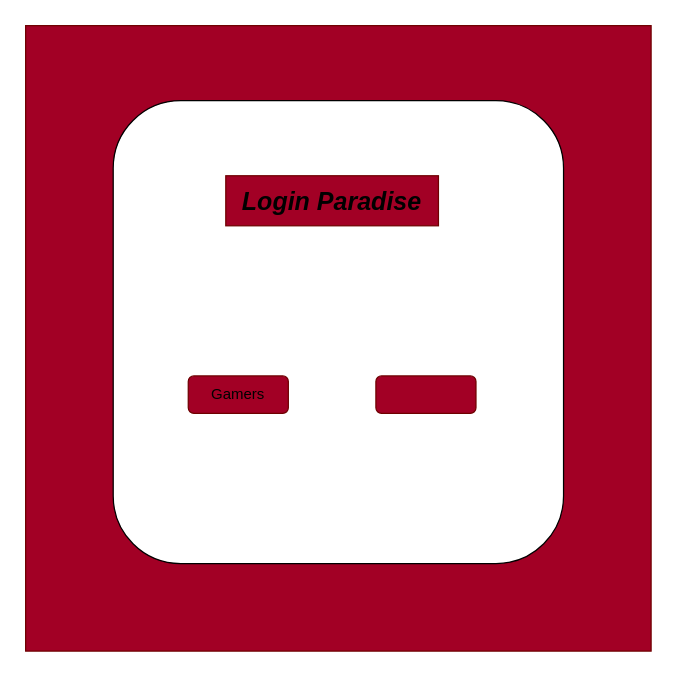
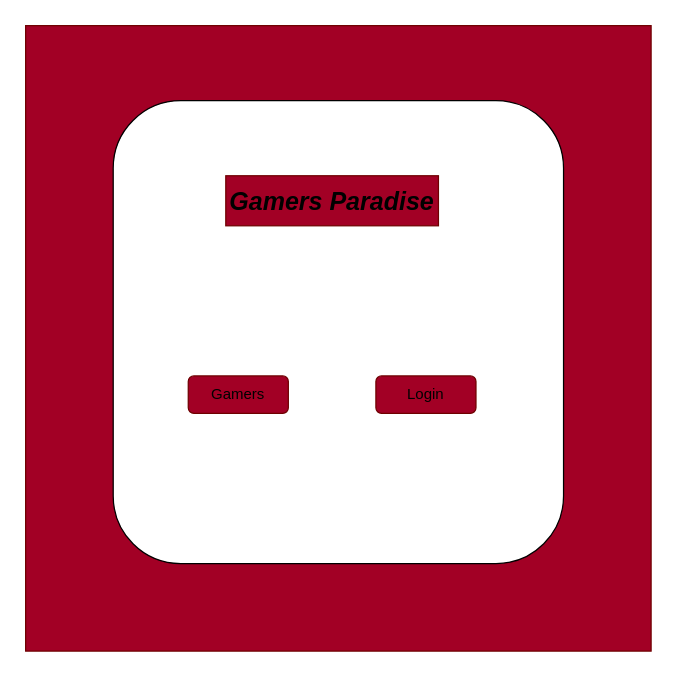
  <mxCell id="0" />
  <mxCell id="1" parent="0" />
  <mxCell id="2" value="" style="whiteSpace=wrap;html=1;aspect=fixed;fillColor=#a20025;strokeColor=#6F0000;fontColor=#ffffff;" parent="1" vertex="1"><mxGeometry x="20" y="20" width="500" height="500" as="geometry" /></mxCell>
  <mxCell id="3" value="" style="rounded=1;whiteSpace=wrap;html=1;" parent="1" vertex="1"><mxGeometry x="90" y="80" width="360" height="370" as="geometry" /></mxCell>
- <mxCell id="4" value="&lt;font style=&quot;font-size: 20px&quot; color=&quot;#000000&quot;&gt;&lt;i&gt;&lt;b&gt;Login Paradise&lt;/b&gt;&lt;/i&gt;&lt;/font&gt;" style="text;html=1;align=center;verticalAlign=middle;whiteSpace=wrap;rounded=0;fillColor=#a20025;strokeColor=#6F0000;fontColor=#ffffff;" parent="1" vertex="1"><mxGeometry x="180" y="140" width="170" height="40" as="geometry" /></mxCell>
+ <mxCell id="4" value="&lt;font style=&quot;font-size: 20px&quot; color=&quot;#000000&quot;&gt;&lt;i&gt;&lt;b&gt;Gamers Paradise&lt;/b&gt;&lt;/i&gt;&lt;/font&gt;" style="text;html=1;align=center;verticalAlign=middle;whiteSpace=wrap;rounded=0;fillColor=#a20025;strokeColor=#6F0000;fontColor=#ffffff;" parent="1" vertex="1"><mxGeometry x="180" y="140" width="170" height="40" as="geometry" /></mxCell>
  <mxCell id="5" value="" style="rounded=1;whiteSpace=wrap;html=1;fillColor=#a20025;strokeColor=#6F0000;fontColor=#ffffff;" parent="1" vertex="1"><mxGeometry x="150" y="300" width="80" height="30" as="geometry" /></mxCell>
  <mxCell id="6" value="" style="rounded=1;whiteSpace=wrap;html=1;fillColor=#a20025;strokeColor=#6F0000;fontColor=#ffffff;" parent="1" vertex="1"><mxGeometry x="300" y="300" width="80" height="30" as="geometry" /></mxCell>
  <mxCell id="7" value="&lt;font color=&quot;#000000&quot;&gt;Gamers&lt;/font&gt;" style="text;html=1;strokeColor=none;fillColor=none;align=center;verticalAlign=middle;whiteSpace=wrap;rounded=0;" parent="1" vertex="1"><mxGeometry x="170" y="305" width="40" height="20" as="geometry" /></mxCell>
+ <mxCell id="8" value="&lt;font color=&quot;#000000&quot;&gt;Login&lt;/font&gt;" style="text;html=1;strokeColor=none;fillColor=none;align=center;verticalAlign=middle;whiteSpace=wrap;rounded=0;" parent="1" vertex="1"><mxGeometry x="320" y="305" width="40" height="20" as="geometry" /></mxCell>
